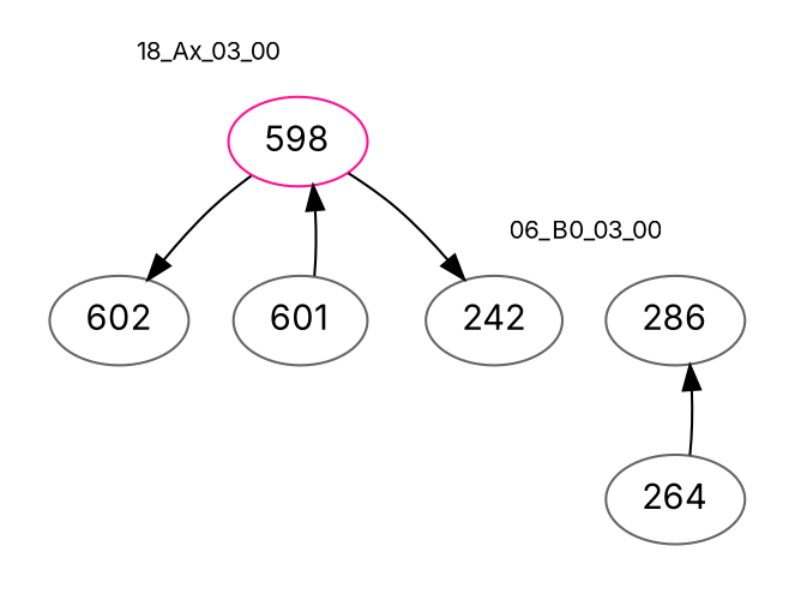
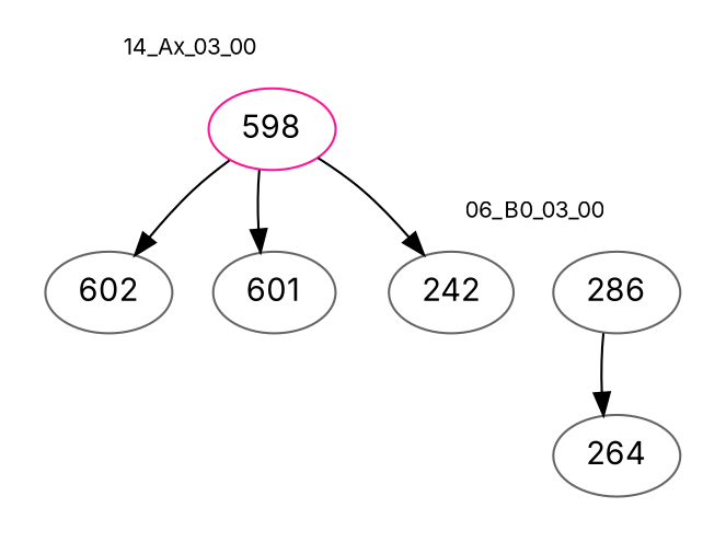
  digraph {
    fontname=Inter
    node [color=gray40 fontname=Inter]
    edge [color=black fontname=Inter]
    n1 [color=deeppink label=598]
    n2 [label=602]
    n3 [label=601]
    n4 [label=286]
    n5 [label=242]
    n6 [label=264]
    subgraph cluster_1 {
      color=white
      fontsize=10
-     label="18_Ax_03_00"
+     label="14_Ax_03_00"
      n1
      n2
      n3
    }
    subgraph cluster_2 {
      color=white
      fontsize=10
      label="06_B0_03_00"
      n4
      n5
      n6
    }
    n1 -> n2
-   n3 -> n1
+   n1 -> n3
    n1 -> n5
-   n6 -> n4
+   n4 -> n6
  }
